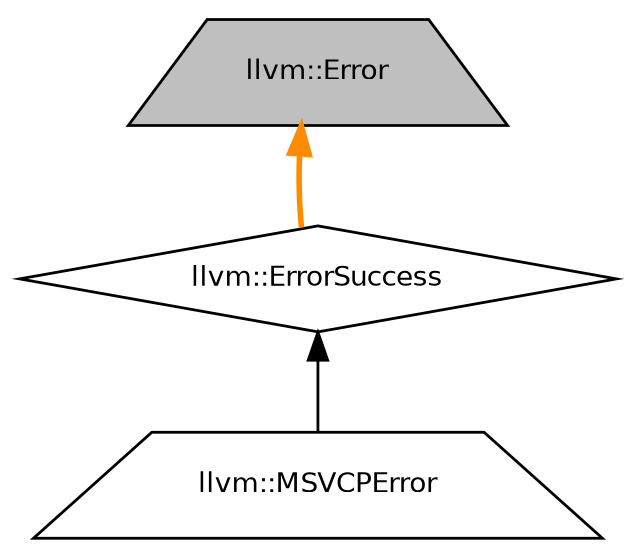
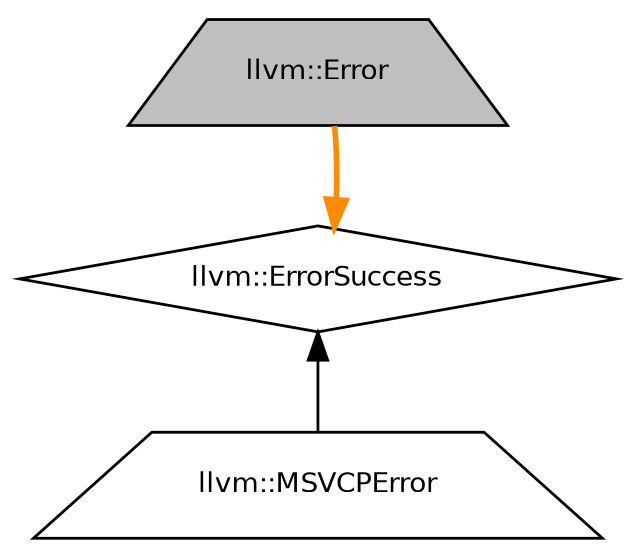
  digraph {
    node [color=black fontname=Helvetica fontsize=10 shape=trapezium]
    edge [dir=back fontname=Helvetica fontsize=10 labelfontname=Helvetica labelfontsize=10]
    n1 [fillcolor=grey75 fontcolor=black height=0.2 label="llvm::Error" style=filled width=0.4]
    n2 [height=0.2 label="llvm::ErrorSuccess" shape=diamond width=0.4]
    n3 [height=0.2 label="llvm::MSVCPError" width=0.4]
-   n1 -> n2 [color=darkorange style=bold]
+   n2 -> n1 [color=darkorange style=bold]
    n2 -> n3 [color=black style=solid]
  }
